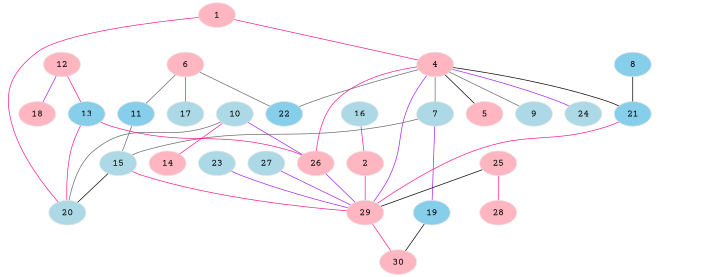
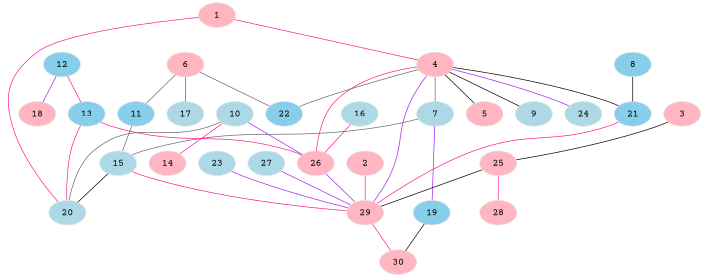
  graph {
    fontname="Courier Prime"
    node [color=gray90 fillcolor=lightpink fontname="Courier Prime" style=filled]
    edge [color=deeppink fontname="Courier Prime" weight=1.0]
    1
    4
    20 [fillcolor=lightblue]
    29
    5
    7 [fillcolor=lightblue]
    9 [fillcolor=lightblue]
    21 [fillcolor=skyblue]
    22 [fillcolor=skyblue]
    24 [fillcolor=lightblue]
    26
    2
    30
+   3
    25
    28
    15 [fillcolor=lightblue]
    19 [fillcolor=skyblue]
    6
    11 [fillcolor=skyblue]
    17 [fillcolor=lightblue]
    8 [fillcolor=skyblue]
    10 [fillcolor=lightblue]
    14
    13 [fillcolor=skyblue]
-   12
+   12 [fillcolor=skyblue]
    18
    16 [fillcolor=lightblue]
    23 [fillcolor=lightblue]
    27 [fillcolor=lightblue]
    1 -- 4
    1 -- 20
    4 -- 29 [color=purple]
    4 -- 5 [color=black]
    4 -- 7 [color=gray40]
-   4 -- 9 [color=gray40]
+   4 -- 9 [color=black]
    4 -- 21 [color=black weight=2.0]
    4 -- 22 [color=gray40 weight=2.0]
    4 -- 24 [color=purple]
    4 -- 26
    29 -- 30
    7 -- 15 [color=gray40]
    7 -- 19 [color=purple]
    21 -- 29
    26 -- 29 [color=purple]
    2 -- 29
+   3 -- 25 [color=black]
    25 -- 29 [color=black]
    25 -- 28
    15 -- 20 [color=black]
    15 -- 29
    19 -- 30 [color=black]
    6 -- 22 [color=gray40]
    6 -- 11 [color=gray40]
    6 -- 17 [color=purple]
    11 -- 15 [color=gray40]
    8 -- 21 [color=black]
    10 -- 20 [color=gray40]
    10 -- 26 [color=purple]
    10 -- 14
    13 -- 20
    13 -- 26
    12 -- 13
    12 -- 18 [color=purple]
-   16 -- 2
+   16 -- 26
    23 -- 29 [color=purple]
    27 -- 29 [color=purple]
  }
